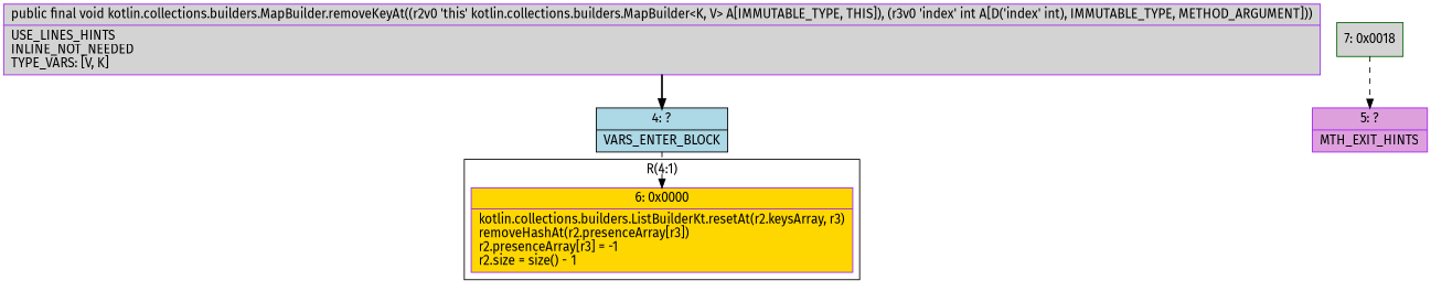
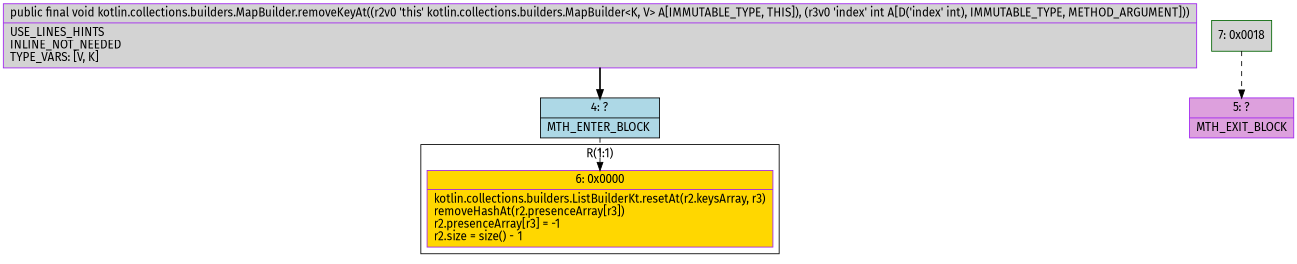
  digraph {
    fontname="Fira Sans"
    node [color=purple fillcolor=lightgrey fontname="Fira Sans" shape=record style=filled]
    edge [fontname="Fira Sans" style=dashed]
    n1 [fillcolor=gold label="{6\:\ 0x0000|kotlin.collections.builders.ListBuilderKt.resetAt(r2.keysArray, r3)\lremoveHashAt(r2.presenceArray[r3])\lr2.presenceArray[r3] = \-1\lr2.size = size() \- 1\l}"]
    n2 [color=darkgreen label="{7\:\ 0x0018}"]
-   n3 [fillcolor=plum label="{5\:\ ?|MTH_EXIT_HINTS\l}"]
-   n4 [color=black fillcolor=lightblue label="{4\:\ ?|VARS_ENTER_BLOCK\l}"]
+   n3 [fillcolor=plum label="{5\:\ ?|MTH_EXIT_BLOCK\l}"]
+   n4 [color=black fillcolor=lightblue label="{4\:\ ?|MTH_ENTER_BLOCK\l}"]
    n5 [label="{public final void kotlin.collections.builders.MapBuilder.removeKeyAt((r2v0 'this' kotlin.collections.builders.MapBuilder\<K, V\> A[IMMUTABLE_TYPE, THIS]), (r3v0 'index' int A[D('index' int), IMMUTABLE_TYPE, METHOD_ARGUMENT]))  | USE_LINES_HINTS\lINLINE_NOT_NEEDED\lTYPE_VARS: [V, K]\l}"]
    subgraph cluster_1 {
-     label="R(4:1)"
+     label="R(1:1)"
      n1
    }
    n2 -> n3
    n4 -> n1
    n5 -> n4 [style=bold]
  }
